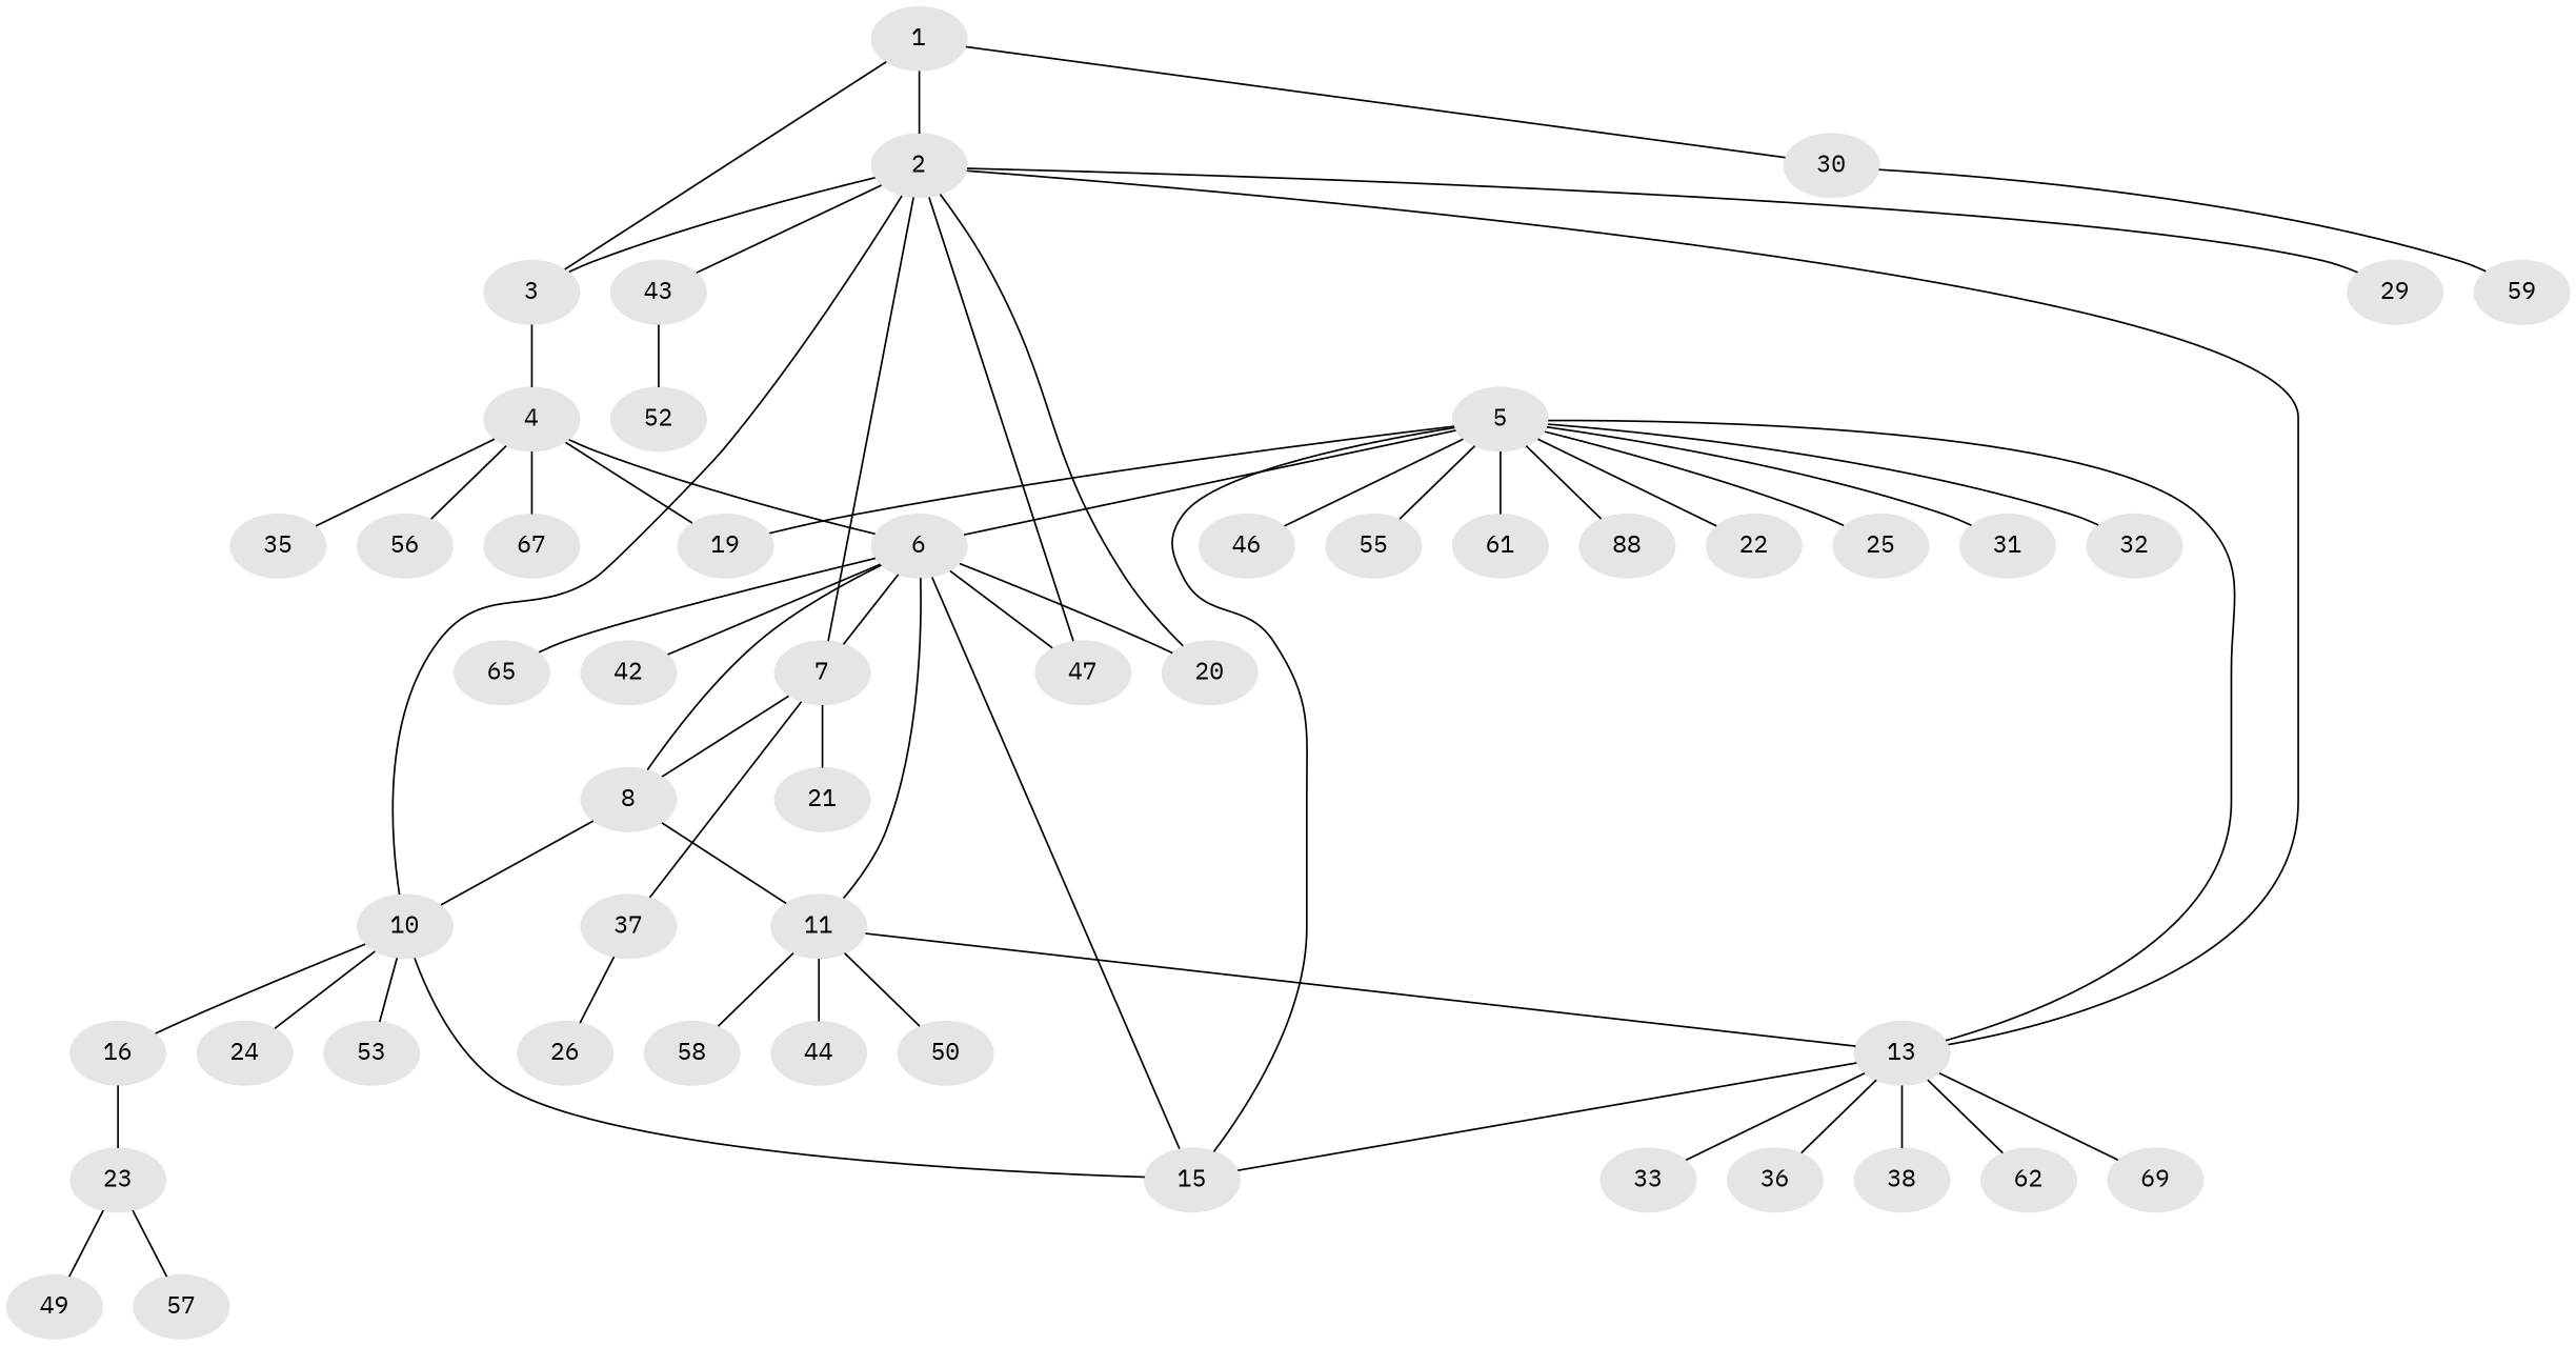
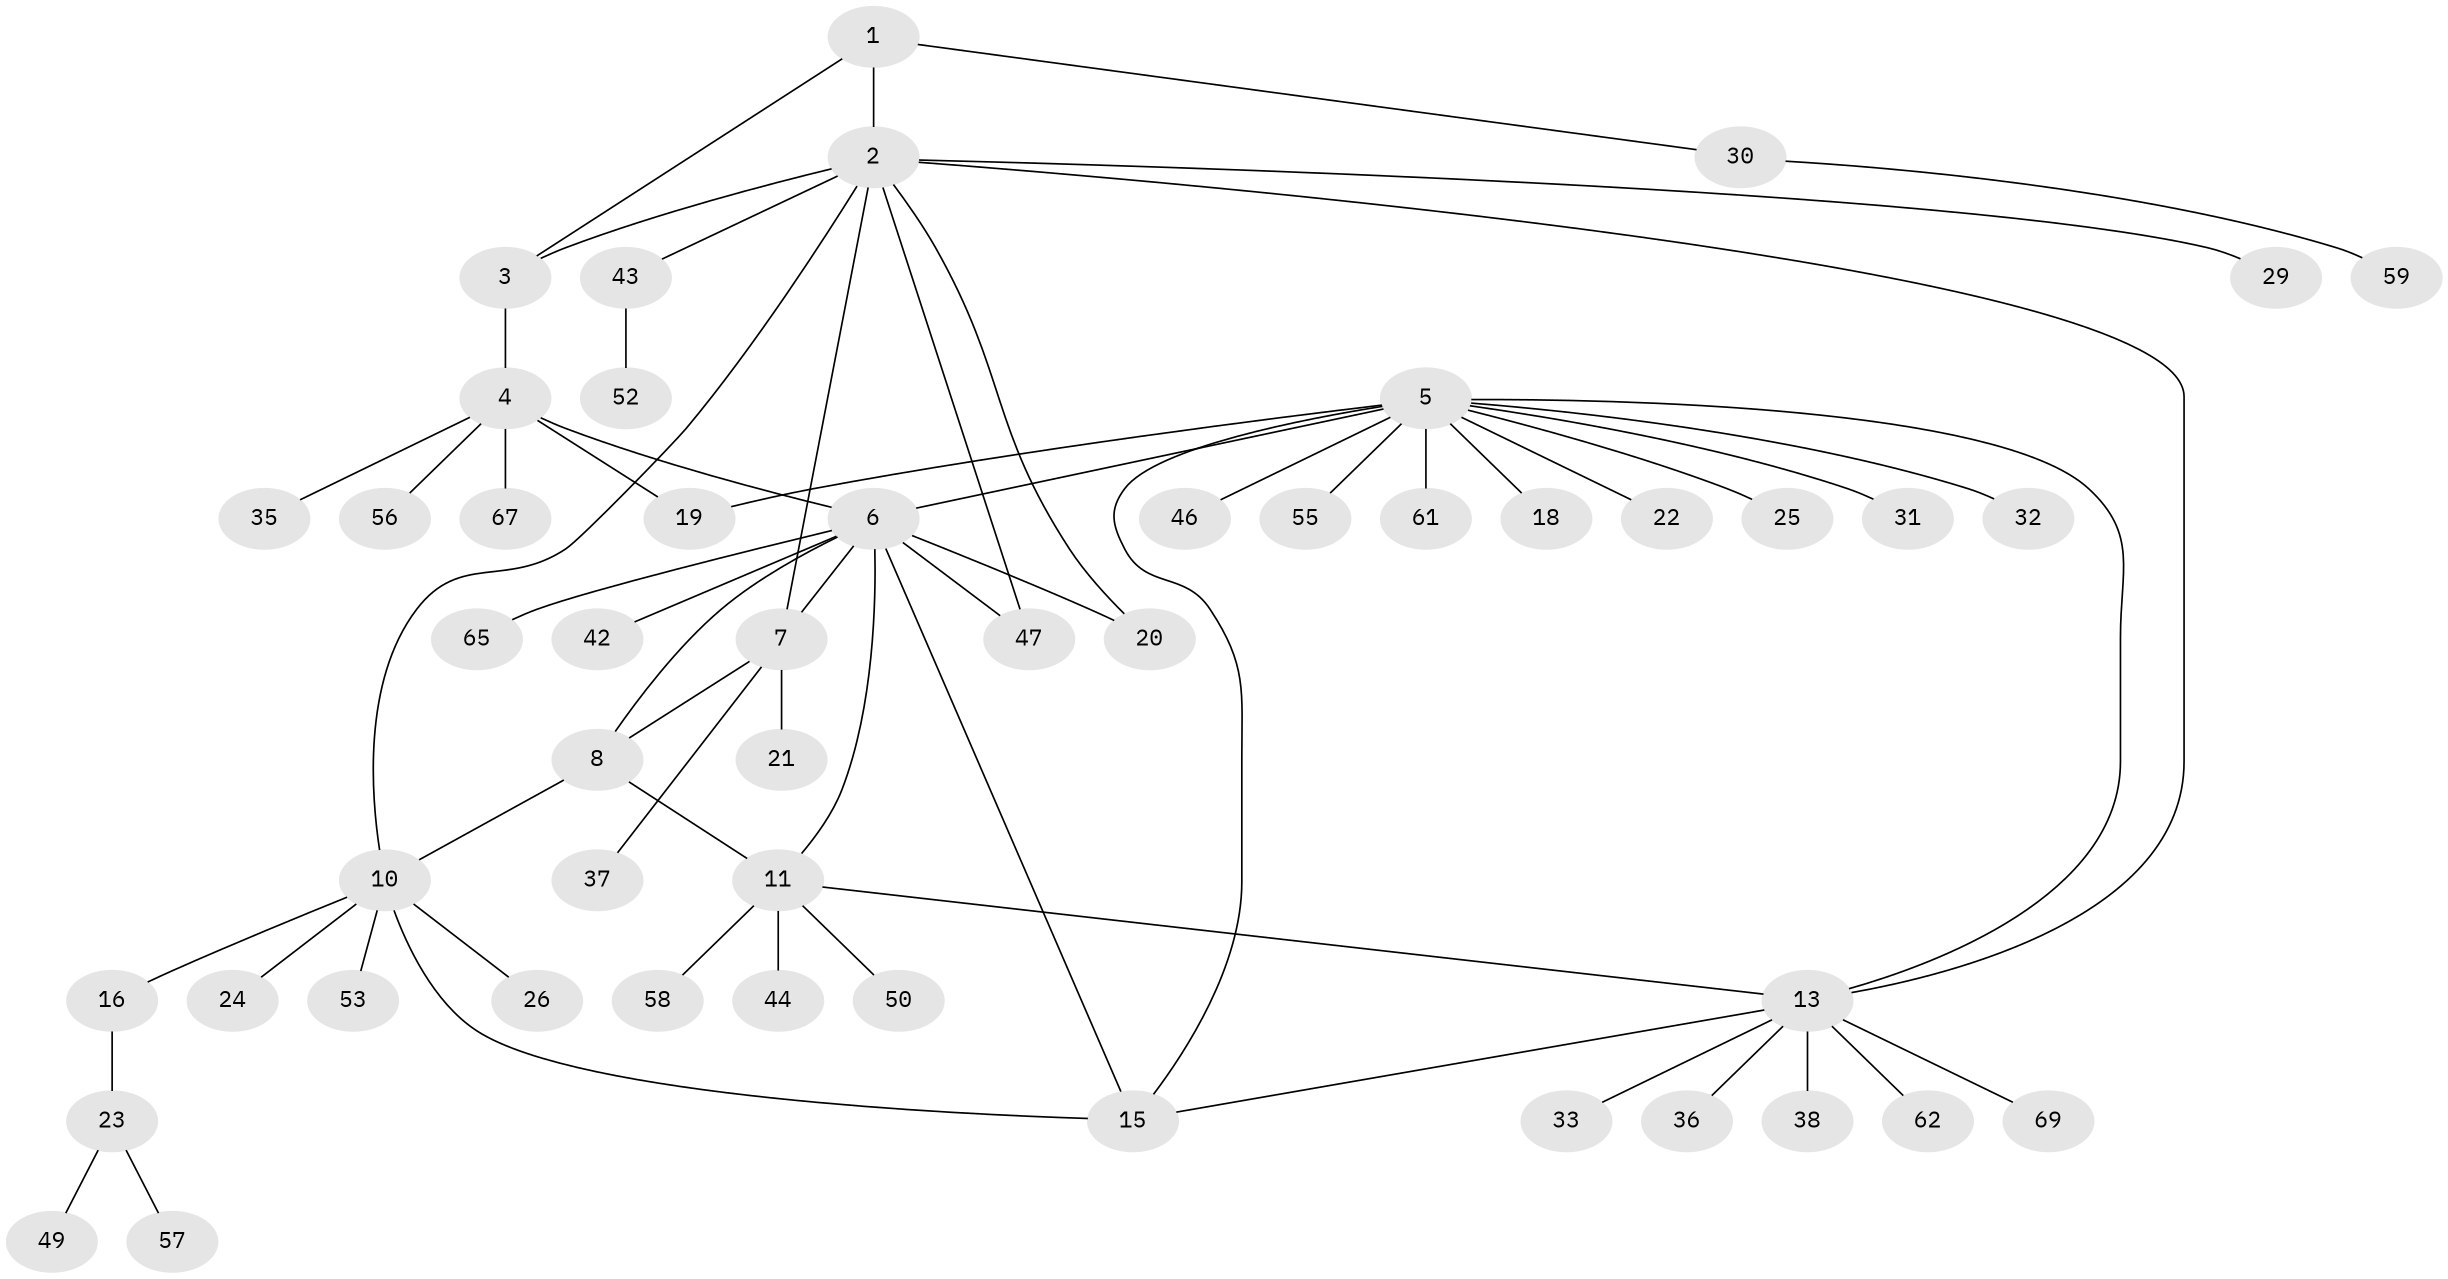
  graph {
    fontname="IBM Plex Mono"
    node [color=gray90 fontname="IBM Plex Mono" style=filled]
    edge [fontname="IBM Plex Mono"]
    1 [super="+17"]
    2 [super="+45"]
    3 [super="+60"]
    30
    7 [super="+28"]
    10 [super="+12"]
    13 [super="+27"]
    20 [super="+41"]
    29 [super="+66"]
    43
    47
    4 [super="+54"]
    59
    8 [super="+64"]
    21
    37
    15 [super="+51"]
    16
    24
    26
    53
    33
    36 [super="+48"]
    38
    62
    69
    52
    6 [super="+9"]
    35
    56 [super="+61"]
    67
    19
    5 [super="+14"]
-   18 [super="+40" label=88]
+   18 [super="+40"]
    22 [super="+34"]
    25
    31
    32
    46
    55
    n41 [label=61]
    11 [super="+63"]
    42
    65
    50
    44
    58
    23 [super="+39"]
    49
    57
    1 -- 2
    1 -- 3
    1 -- 30
    2 -- 3
    2 -- 7
    2 -- 10
    2 -- 13
    2 -- 20
    2 -- 29
    2 -- 43
    2 -- 47
    3 -- 4
    30 -- 59
    7 -- 8
    7 -- 21
    7 -- 37
    10 -- 15
    10 -- 16
    10 -- 24
-   37 -- 26
+   10 -- 26
    10 -- 53
    13 -- 15
    13 -- 33
    13 -- 36
    13 -- 38
    13 -- 62
    13 -- 69
    43 -- 52
    4 -- 6
    4 -- 35
    4 -- 56
    4 -- 67
    4 -- 19
    8 -- 10
    8 -- 11 [weight=2]
    16 -- 23
    6 -- 7
    6 -- 20
    6 -- 47
    6 -- 8
    6 -- 15
    6 -- 11
    6 -- 42
    6 -- 65
    5 -- 13
    5 -- 15
    5 -- 6 [weight=2]
    5 -- 19
    5 -- 18
    5 -- 22
    5 -- 25
    5 -- 31
    5 -- 32
    5 -- 46
    5 -- 55
    5 -- n41
    11 -- 13
    11 -- 50
    11 -- 44
    11 -- 58
    23 -- 49
    23 -- 57
  }
